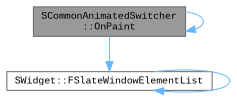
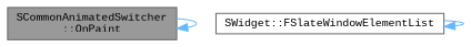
  digraph {
    rankdir=TB
    fontname="Liberation Mono"
    node [fontname="Liberation Mono" fontsize=10 shape=box style=filled]
    edge [color=steelblue1 fontname="Liberation Mono" fontsize=10 labelfontname=Helvetica labelfontsize=10 style=solid]
    n1 [color=gray40 fillcolor=grey60 fontcolor=black height=0.2 label="SCommonAnimatedSwitcher\l::OnPaint" width=0.4]
    n2 [color=grey40 fillcolor=white height=0.2 label="SWidget::FSlateWindowElementList" width=0.4]
    n1 -> n1
-   n1 -> n2
    n2 -> n2
  }
